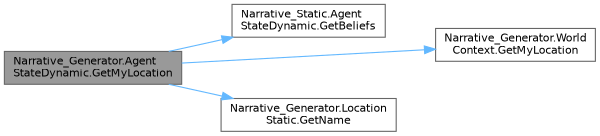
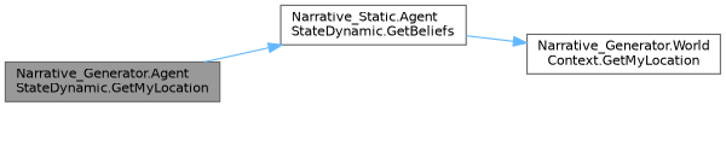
  digraph {
    rankdir=LR
    node [color=grey40 fillcolor=white fontname=Helvetica fontsize=10 shape=box style=filled]
    edge [color=steelblue1 fontname=Helvetica fontsize=10 labelfontname=Helvetica labelfontsize=10 style=solid]
    n1 [color=gray40 fillcolor=grey60 fontcolor=black height=0.2 label="Narrative_Generator.Agent\lStateDynamic.GetMyLocation" width=0.4]
    n2 [height=0.2 label="Narrative_Static.Agent\lStateDynamic.GetBeliefs" width=0.4]
    n3 [height=0.2 label="Narrative_Generator.World\lContext.GetMyLocation" width=0.4]
-   n4 [height=0.2 label="Narrative_Generator.Location\lStatic.GetName" width=0.4]
    n1 -> n2
-   n1 -> n3
-   n1 -> n4
+   n2 -> n3
  }
